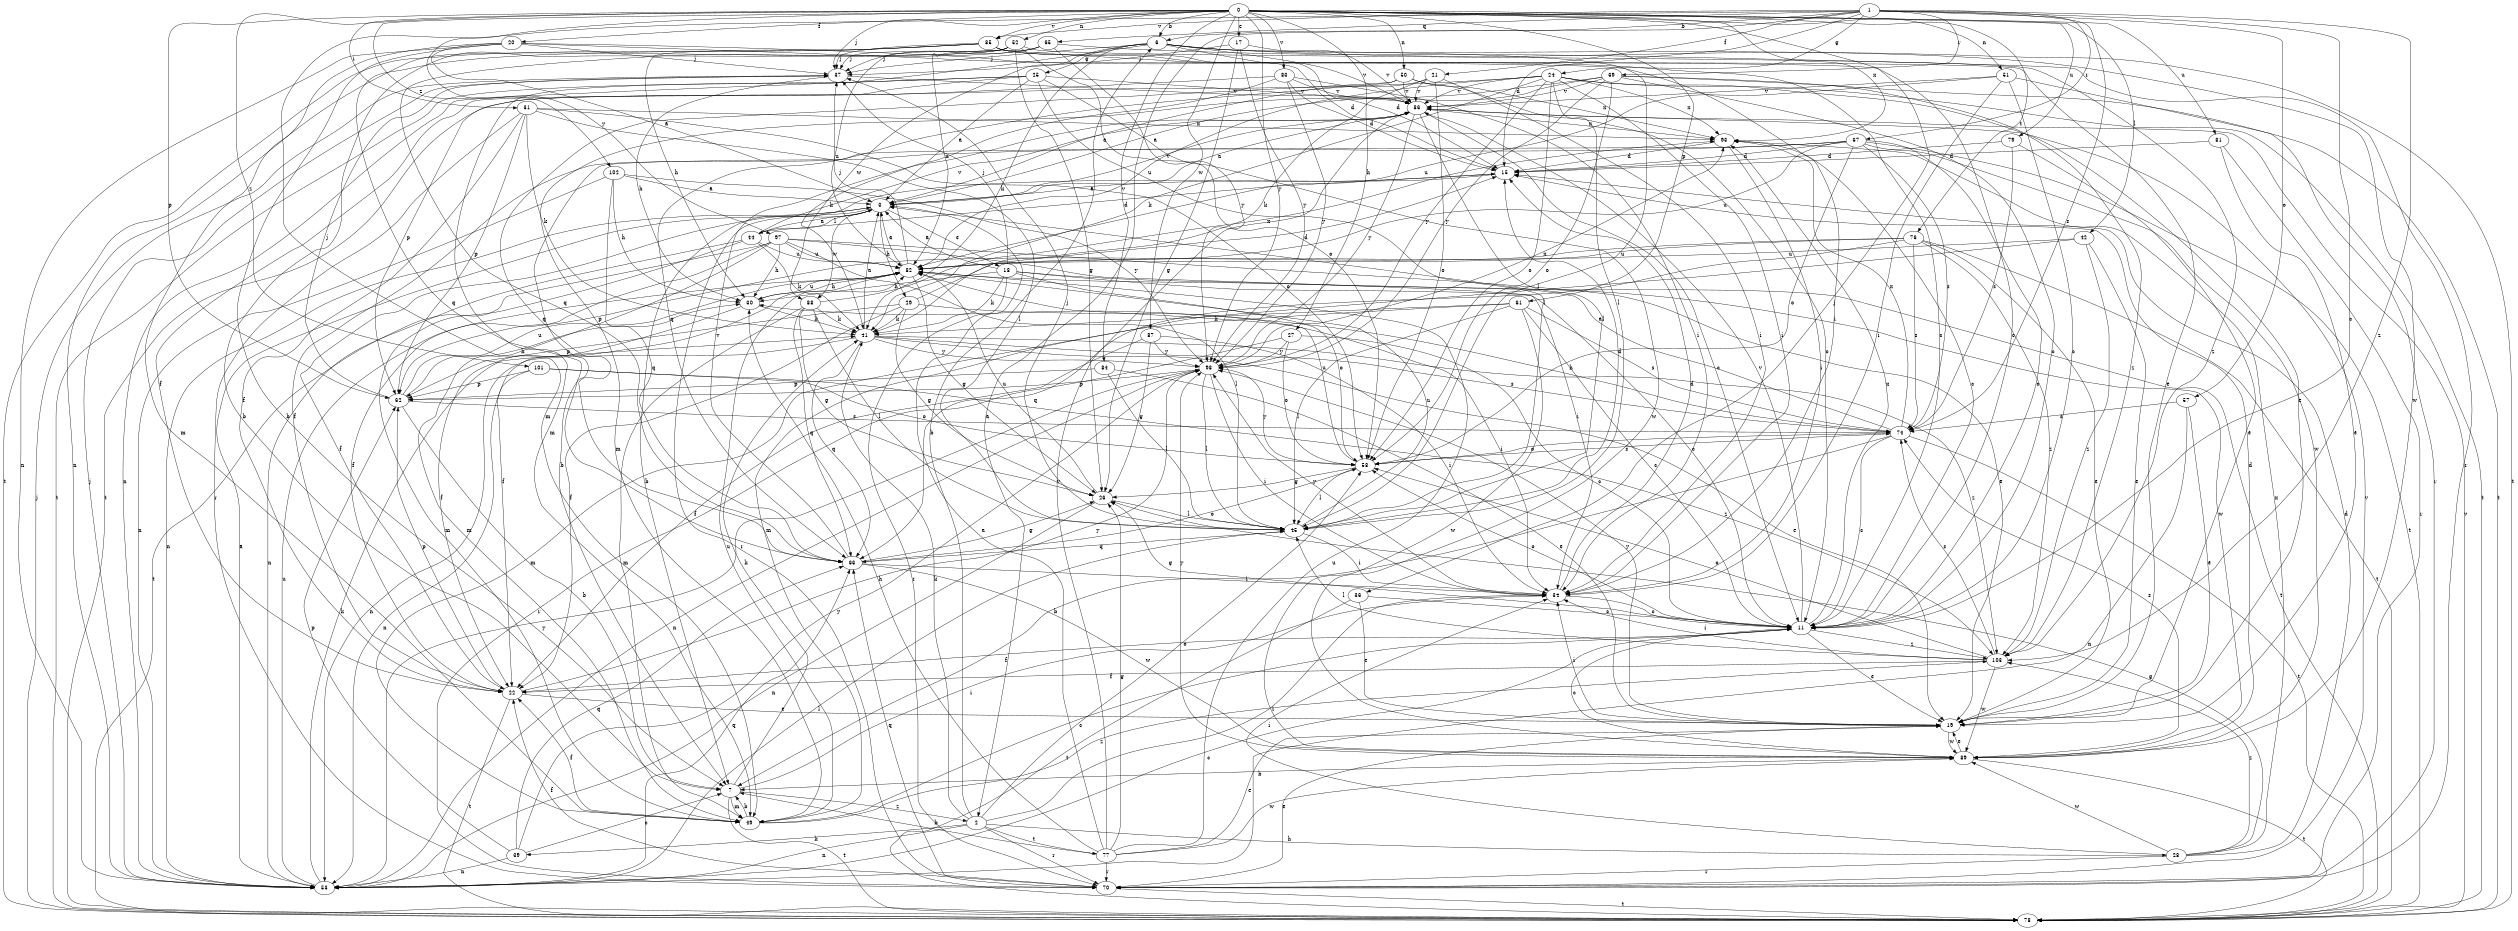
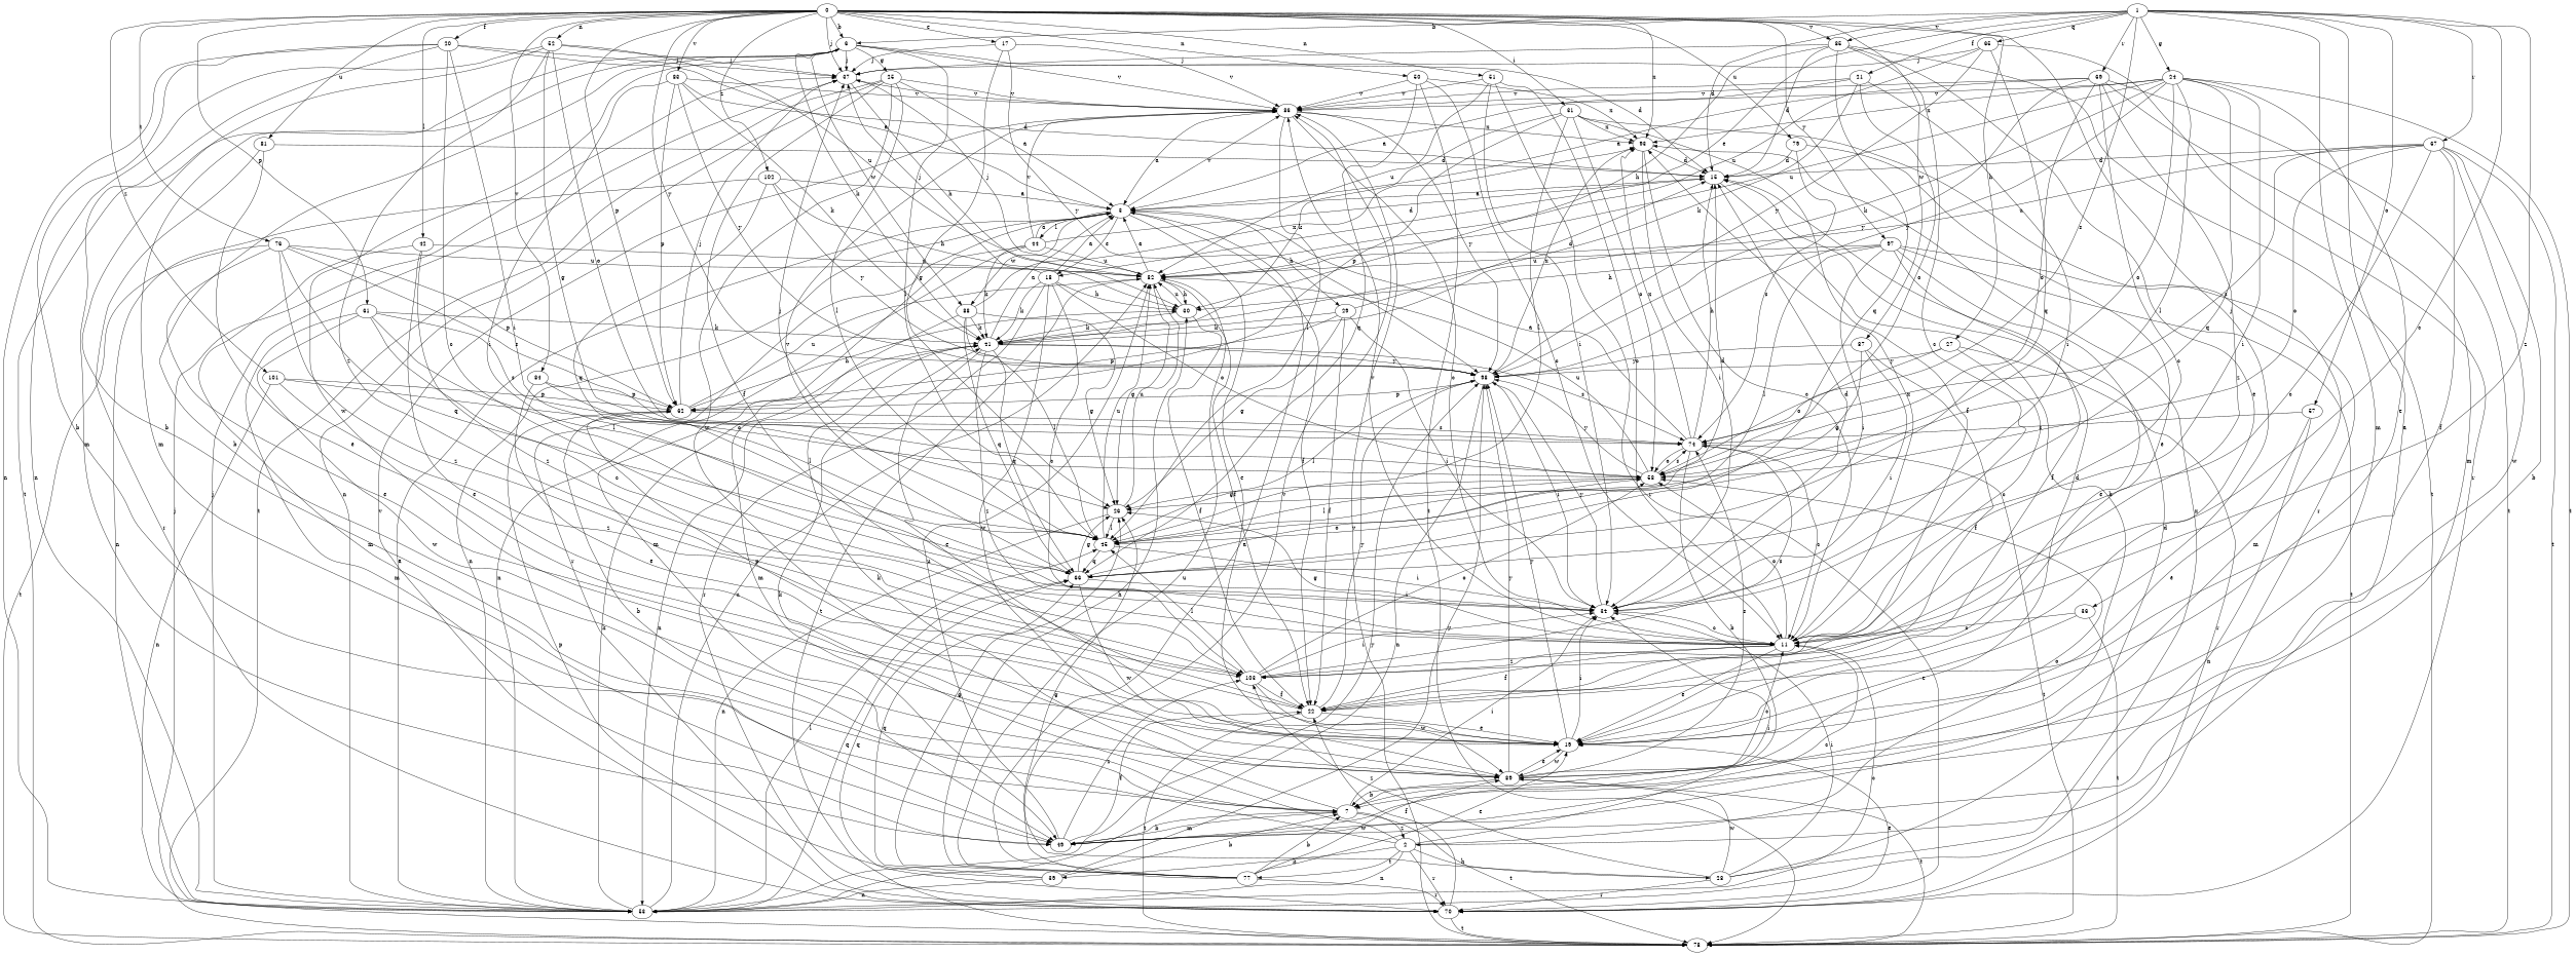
  strict digraph {
    0
    6
    17
    20
    27
    31
    36
    37
    42
    50
    51
    52
    61
    62
    76
    79
    81
    83
    84
    85
    87
    93
    97
    98
    101
    102
    15
    49
    41
    86
    88
    25
    45
    78
    89
    26
    11
    34
    53
    3
    7
    58
    70
    22
    19
    30
    103
    82
    66
    74
    1
    2
    18
    21
    24
    57
    65
    67
    69
    28
    39
    77
    29
    44
    0 -> 6 [label=b]
    0 -> 17 [label=e]
    0 -> 20 [label=f]
    0 -> 27 [label=h]
    0 -> 31 [label=i]
    0 -> 36 [label=j]
    0 -> 37 [label=j]
    0 -> 42 [label=l]
    0 -> 50 [label=n]
    0 -> 51 [label=n]
    0 -> 52 [label=n]
    0 -> 61 [label=p]
    0 -> 62 [label=p]
    0 -> 76 [label=t]
    0 -> 79 [label=u]
    0 -> 81 [label=u]
    0 -> 83 [label=v]
    0 -> 84 [label=v]
    0 -> 85 [label=v]
    0 -> 87 [label=w]
    0 -> 93 [label=x]
    0 -> 97 [label=y]
    0 -> 98 [label=y]
    0 -> 101 [label=z]
    0 -> 102 [label=z]
    6 -> 37 [label=j]
    6 -> 15 [label=d]
    6 -> 49 [label=m]
    6 -> 41 [label=k]
    6 -> 86 [label=v]
    6 -> 88 [label=w]
    6 -> 25 [label=g]
    6 -> 45 [label=l]
    6 -> 78 [label=t]
    6 -> 89 [label=w]
    17 -> 37 [label=j]
    17 -> 98 [label=y]
    17 -> 86 [label=v]
    17 -> 26 [label=g]
    20 -> 37 [label=j]
    20 -> 49 [label=m]
    20 -> 11 [label=c]
    20 -> 34 [label=i]
    20 -> 53 [label=n]
    20 -> 3 [label=a]
    20 -> 7 [label=b]
    27 -> 98 [label=y]
    27 -> 11 [label=c]
    27 -> 58 [label=o]
    27 -> 70 [label=r]
    31 -> 62 [label=p]
    31 -> 93 [label=x]
    31 -> 41 [label=k]
    31 -> 45 [label=l]
    31 -> 58 [label=o]
    31 -> 70 [label=r]
    31 -> 22 [label=f]
    36 -> 78 [label=t]
    36 -> 11 [label=c]
    36 -> 19 [label=e]
    37 -> 86 [label=v]
    37 -> 30 [label=h]
    42 -> 49 [label=m]
    42 -> 19 [label=e]
    42 -> 103 [label=z]
    42 -> 82 [label=u]
    50 -> 93 [label=x]
    50 -> 86 [label=v]
    50 -> 78 [label=t]
    50 -> 11 [label=c]
    50 -> 66 [label=q]
    51 -> 86 [label=v]
    51 -> 11 [label=c]
    51 -> 34 [label=i]
    51 -> 70 [label=r]
    51 -> 82 [label=u]
    52 -> 37 [label=j]
    52 -> 26 [label=g]
    52 -> 53 [label=n]
    52 -> 7 [label=b]
    52 -> 58 [label=o]
    52 -> 103 [label=z]
    52 -> 82 [label=u]
    61 -> 49 [label=m]
    61 -> 41 [label=k]
    61 -> 45 [label=l]
    61 -> 89 [label=w]
    61 -> 11 [label=c]
    61 -> 74 [label=s]
    62 -> 37 [label=j]
    62 -> 7 [label=b]
    62 -> 30 [label=h]
    62 -> 82 [label=u]
    62 -> 74 [label=s]
    76 -> 62 [label=p]
    76 -> 78 [label=t]
    76 -> 19 [label=e]
    76 -> 103 [label=z]
    76 -> 82 [label=u]
    76 -> 66 [label=q]
    76 -> 74 [label=s]
    79 -> 15 [label=d]
    79 -> 19 [label=e]
    79 -> 74 [label=s]
    81 -> 15 [label=d]
    81 -> 70 [label=r]
    81 -> 19 [label=e]
    83 -> 62 [label=p]
    83 -> 98 [label=y]
    83 -> 15 [label=d]
    83 -> 41 [label=k]
    83 -> 86 [label=v]
    83 -> 34 [label=i]
    84 -> 62 [label=p]
    84 -> 45 [label=l]
    84 -> 19 [label=e]
    85 -> 37 [label=j]
    85 -> 15 [label=d]
    85 -> 78 [label=t]
    85 -> 11 [label=c]
    85 -> 19 [label=e]
    85 -> 30 [label=h]
    85 -> 66 [label=q]
    87 -> 98 [label=y]
    87 -> 26 [label=g]
    87 -> 34 [label=i]
    87 -> 22 [label=f]
    93 -> 15 [label=d]
    93 -> 11 [label=c]
    93 -> 34 [label=i]
    97 -> 49 [label=m]
    97 -> 45 [label=l]
    97 -> 78 [label=t]
    97 -> 34 [label=i]
    97 -> 22 [label=f]
    97 -> 19 [label=e]
    97 -> 30 [label=h]
    97 -> 82 [label=u]
    98 -> 62 [label=p]
    98 -> 93 [label=x]
    98 -> 45 [label=l]
    98 -> 34 [label=i]
    98 -> 53 [label=n]
    101 -> 62 [label=p]
    101 -> 53 [label=n]
    101 -> 58 [label=o]
    101 -> 103 [label=z]
    102 -> 98 [label=y]
    102 -> 53 [label=n]
    102 -> 3 [label=a]
    102 -> 30 [label=h]
    102 -> 66 [label=q]
    15 -> 3 [label=a]
    15 -> 7 [label=b]
    49 -> 11 [label=c]
    49 -> 7 [label=b]
    49 -> 22 [label=f]
    49 -> 103 [label=z]
    49 -> 82 [label=u]
    41 -> 98 [label=y]
    41 -> 53 [label=n]
    41 -> 3 [label=a]
    41 -> 19 [label=e]
    41 -> 103 [label=z]
    41 -> 66 [label=q]
    41 -> 74 [label=s]
    86 -> 93 [label=x]
    86 -> 98 [label=y]
    86 -> 45 [label=l]
    86 -> 11 [label=c]
    86 -> 3 [label=a]
    88 -> 93 [label=x]
    88 -> 49 [label=m]
    88 -> 41 [label=k]
    88 -> 45 [label=l]
    88 -> 26 [label=g]
    88 -> 66 [label=q]
    25 -> 86 [label=v]
    25 -> 45 [label=l]
    25 -> 78 [label=t]
    25 -> 89 [label=w]
    25 -> 53 [label=n]
    25 -> 3 [label=a]
    25 -> 22 [label=f]
    45 -> 37 [label=j]
    45 -> 15 [label=d]
    45 -> 34 [label=i]
    45 -> 82 [label=u]
    45 -> 66 [label=q]
    78 -> 37 [label=j]
    78 -> 86 [label=v]
    89 -> 98 [label=y]
    89 -> 15 [label=d]
    89 -> 78 [label=t]
    89 -> 11 [label=c]
    89 -> 7 [label=b]
    89 -> 19 [label=e]
    89 -> 74 [label=s]
    26 -> 45 [label=l]
    26 -> 53 [label=n]
    26 -> 82 [label=u]
    11 -> 93 [label=x]
    11 -> 86 [label=v]
    11 -> 26 [label=g]
    11 -> 58 [label=o]
    11 -> 22 [label=f]
    11 -> 19 [label=e]
    11 -> 103 [label=z]
    34 -> 98 [label=y]
    34 -> 15 [label=d]
    34 -> 11 [label=c]
    53 -> 37 [label=j]
    53 -> 98 [label=y]
    53 -> 41 [label=k]
    53 -> 45 [label=l]
    53 -> 11 [label=c]
    53 -> 3 [label=a]
    53 -> 82 [label=u]
    53 -> 66 [label=q]
    3 -> 86 [label=v]
    3 -> 88 [label=w]
    3 -> 53 [label=n]
    3 -> 70 [label=r]
    3 -> 22 [label=f]
+   3 -> 19 [label=e]
    3 -> 18 [label=e]
    3 -> 29 [label=h]
    3 -> 44 [label=l]
    7 -> 49 [label=m]
    7 -> 41 [label=k]
    7 -> 78 [label=t]
    7 -> 34 [label=i]
    7 -> 2 [label=z]
    58 -> 98 [label=y]
    58 -> 45 [label=l]
    58 -> 26 [label=g]
    58 -> 82 [label=u]
    58 -> 74 [label=s]
    70 -> 86 [label=v]
    70 -> 78 [label=t]
    70 -> 22 [label=f]
    70 -> 19 [label=e]
    70 -> 66 [label=q]
    22 -> 62 [label=p]
    22 -> 98 [label=y]
    22 -> 78 [label=t]
    22 -> 19 [label=e]
    19 -> 98 [label=y]
    19 -> 89 [label=w]
    19 -> 34 [label=i]
    30 -> 41 [label=k]
    30 -> 22 [label=f]
    30 -> 82 [label=u]
    103 -> 45 [label=l]
    103 -> 89 [label=w]
    103 -> 34 [label=i]
    103 -> 58 [label=o]
    103 -> 22 [label=f]
    103 -> 74 [label=s]
    82 -> 37 [label=j]
    82 -> 78 [label=t]
    82 -> 26 [label=g]
    82 -> 3 [label=a]
    82 -> 22 [label=f]
    82 -> 30 [label=h]
    66 -> 86 [label=v]
    66 -> 89 [label=w]
    66 -> 26 [label=g]
    66 -> 34 [label=i]
    66 -> 58 [label=o]
    74 -> 93 [label=x]
    74 -> 78 [label=t]
    74 -> 11 [label=c]
    74 -> 3 [label=a]
    74 -> 7 [label=b]
    74 -> 58 [label=o]
-   74 -> 30 [label=h]
+   74 -> 15 [label=h]
    1 -> 6 [label=b]
    1 -> 85 [label=v]
    1 -> 15 [label=d]
    1 -> 49 [label=m]
    1 -> 11 [label=c]
    1 -> 103 [label=z]
    1 -> 74 [label=s]
    1 -> 2 [label=a]
+   1 -> 18 [label=e]
    1 -> 21 [label=f]
    1 -> 24 [label=g]
    1 -> 57 [label=o]
    1 -> 65 [label=q]
    1 -> 67 [label=r]
    1 -> 69 [label=r]
    2 -> 6 [label=b]
    2 -> 41 [label=k]
    2 -> 34 [label=i]
    2 -> 53 [label=n]
    2 -> 58 [label=o]
    2 -> 70 [label=r]
    2 -> 28 [label=h]
    2 -> 39 [label=k]
    2 -> 77 [label=t]
    18 -> 37 [label=j]
    18 -> 41 [label=k]
    18 -> 89 [label=w]
    18 -> 11 [label=c]
    18 -> 3 [label=a]
    18 -> 58 [label=o]
    18 -> 70 [label=r]
    18 -> 30 [label=h]
    21 -> 41 [label=k]
    21 -> 86 [label=v]
    21 -> 34 [label=i]
    21 -> 3 [label=a]
    21 -> 58 [label=o]
    24 -> 93 [label=x]
    24 -> 98 [label=y]
    24 -> 41 [label=k]
    24 -> 86 [label=v]
    24 -> 45 [label=l]
    24 -> 78 [label=t]
    24 -> 34 [label=i]
    24 -> 58 [label=o]
    24 -> 19 [label=e]
    24 -> 82 [label=u]
    24 -> 66 [label=q]
    57 -> 53 [label=n]
    57 -> 19 [label=e]
    57 -> 74 [label=s]
    65 -> 37 [label=j]
    65 -> 98 [label=y]
    65 -> 70 [label=r]
    65 -> 82 [label=u]
    65 -> 66 [label=q]
    67 -> 15 [label=d]
    67 -> 78 [label=t]
    67 -> 89 [label=w]
    67 -> 11 [label=c]
    67 -> 7 [label=b]
    67 -> 58 [label=o]
    67 -> 22 [label=f]
    67 -> 82 [label=u]
    67 -> 74 [label=s]
    69 -> 98 [label=y]
    69 -> 49 [label=m]
    69 -> 86 [label=v]
    69 -> 78 [label=t]
    69 -> 11 [label=c]
    69 -> 3 [label=a]
    69 -> 58 [label=o]
    69 -> 103 [label=z]
    28 -> 93 [label=x]
    28 -> 15 [label=d]
    28 -> 89 [label=w]
    28 -> 26 [label=g]
    28 -> 34 [label=i]
    28 -> 70 [label=r]
    28 -> 103 [label=z]
    39 -> 62 [label=p]
    39 -> 98 [label=y]
    39 -> 53 [label=n]
-   39 -> 7 [label=c]
+   39 -> 7 [label=b]
    39 -> 66 [label=q]
    77 -> 86 [label=v]
    77 -> 89 [label=w]
    77 -> 26 [label=g]
    77 -> 3 [label=a]
    77 -> 7 [label=b]
    77 -> 70 [label=r]
    77 -> 19 [label=e]
    77 -> 30 [label=h]
    77 -> 82 [label=u]
    29 -> 62 [label=p]
    29 -> 15 [label=d]
    29 -> 41 [label=k]
    29 -> 26 [label=g]
    29 -> 34 [label=i]
    29 -> 22 [label=f]
    44 -> 15 [label=d]
    44 -> 49 [label=m]
    44 -> 41 [label=k]
    44 -> 86 [label=v]
    44 -> 53 [label=n]
    44 -> 3 [label=a]
    44 -> 82 [label=u]
  }
